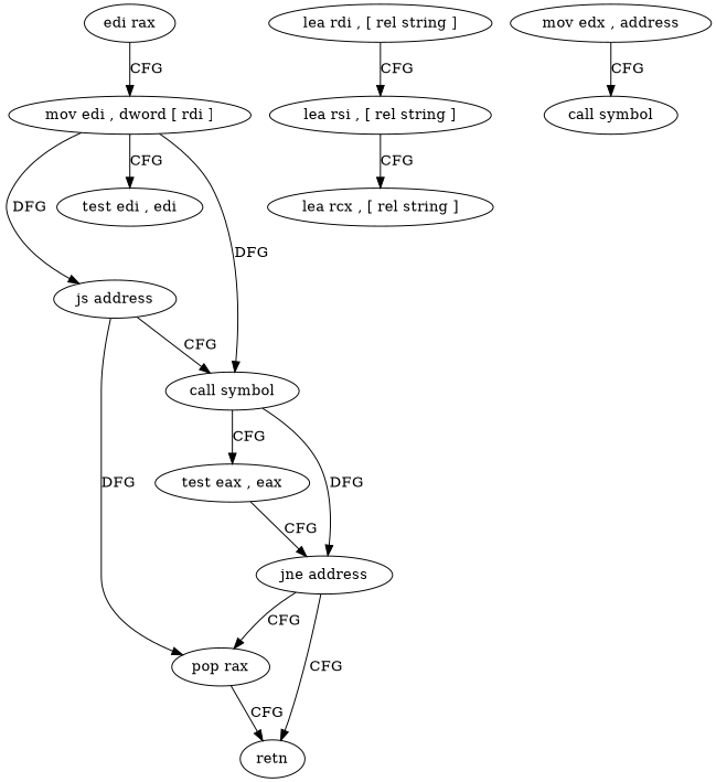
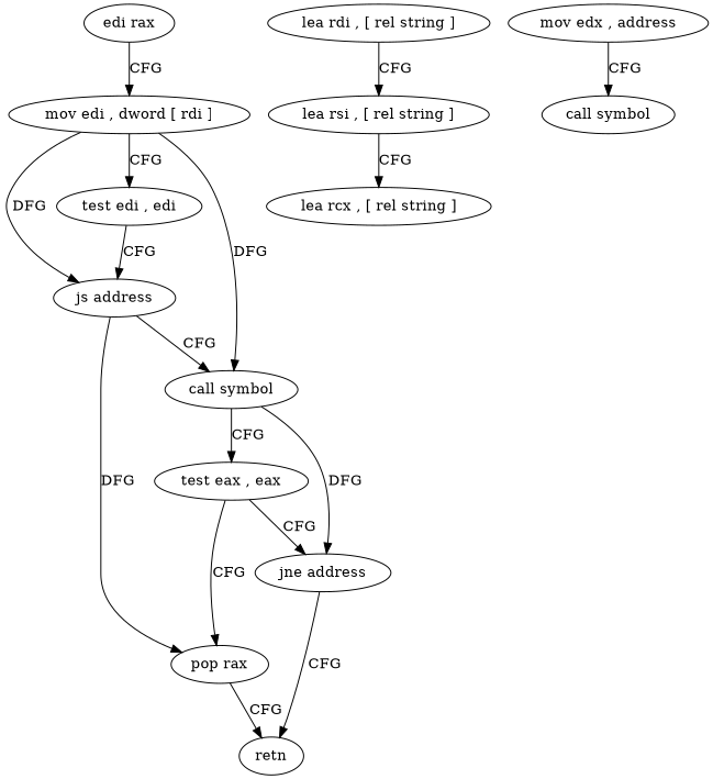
  digraph {
    n1 [label="edi rax"]
    n2 [label="mov edi , dword [ rdi ]"]
    n3 [label="test edi , edi"]
    n4 [label="js address"]
    n5 [label="call symbol"]
    n6 [label="pop rax"]
    n7 [label="test eax , eax"]
    n8 [label="jne address"]
    n9 [label=retn]
    n10 [label="lea rdi , [ rel string ]"]
    n11 [label="lea rsi , [ rel string ]"]
    n12 [label="lea rcx , [ rel string ]"]
    n13 [label="mov edx , address"]
    n14 [label="call symbol"]
    n1 -> n2 [label=CFG]
    n2 -> n3 [label=CFG]
    n2 -> n4 [label=DFG]
    n2 -> n5 [label=DFG]
+   n3 -> n4 [label=CFG]
    n4 -> n5 [label=CFG]
    n4 -> n6 [label=DFG]
    n5 -> n7 [label=CFG]
    n5 -> n8 [label=DFG]
    n6 -> n9 [label=CFG]
    n7 -> n8 [label=CFG]
-   n8 -> n6 [label=CFG]
+   n7 -> n6 [label=CFG]
    n8 -> n9 [label=CFG]
    n10 -> n11 [label=CFG]
    n11 -> n12 [label=CFG]
    n13 -> n14 [label=CFG]
  }
